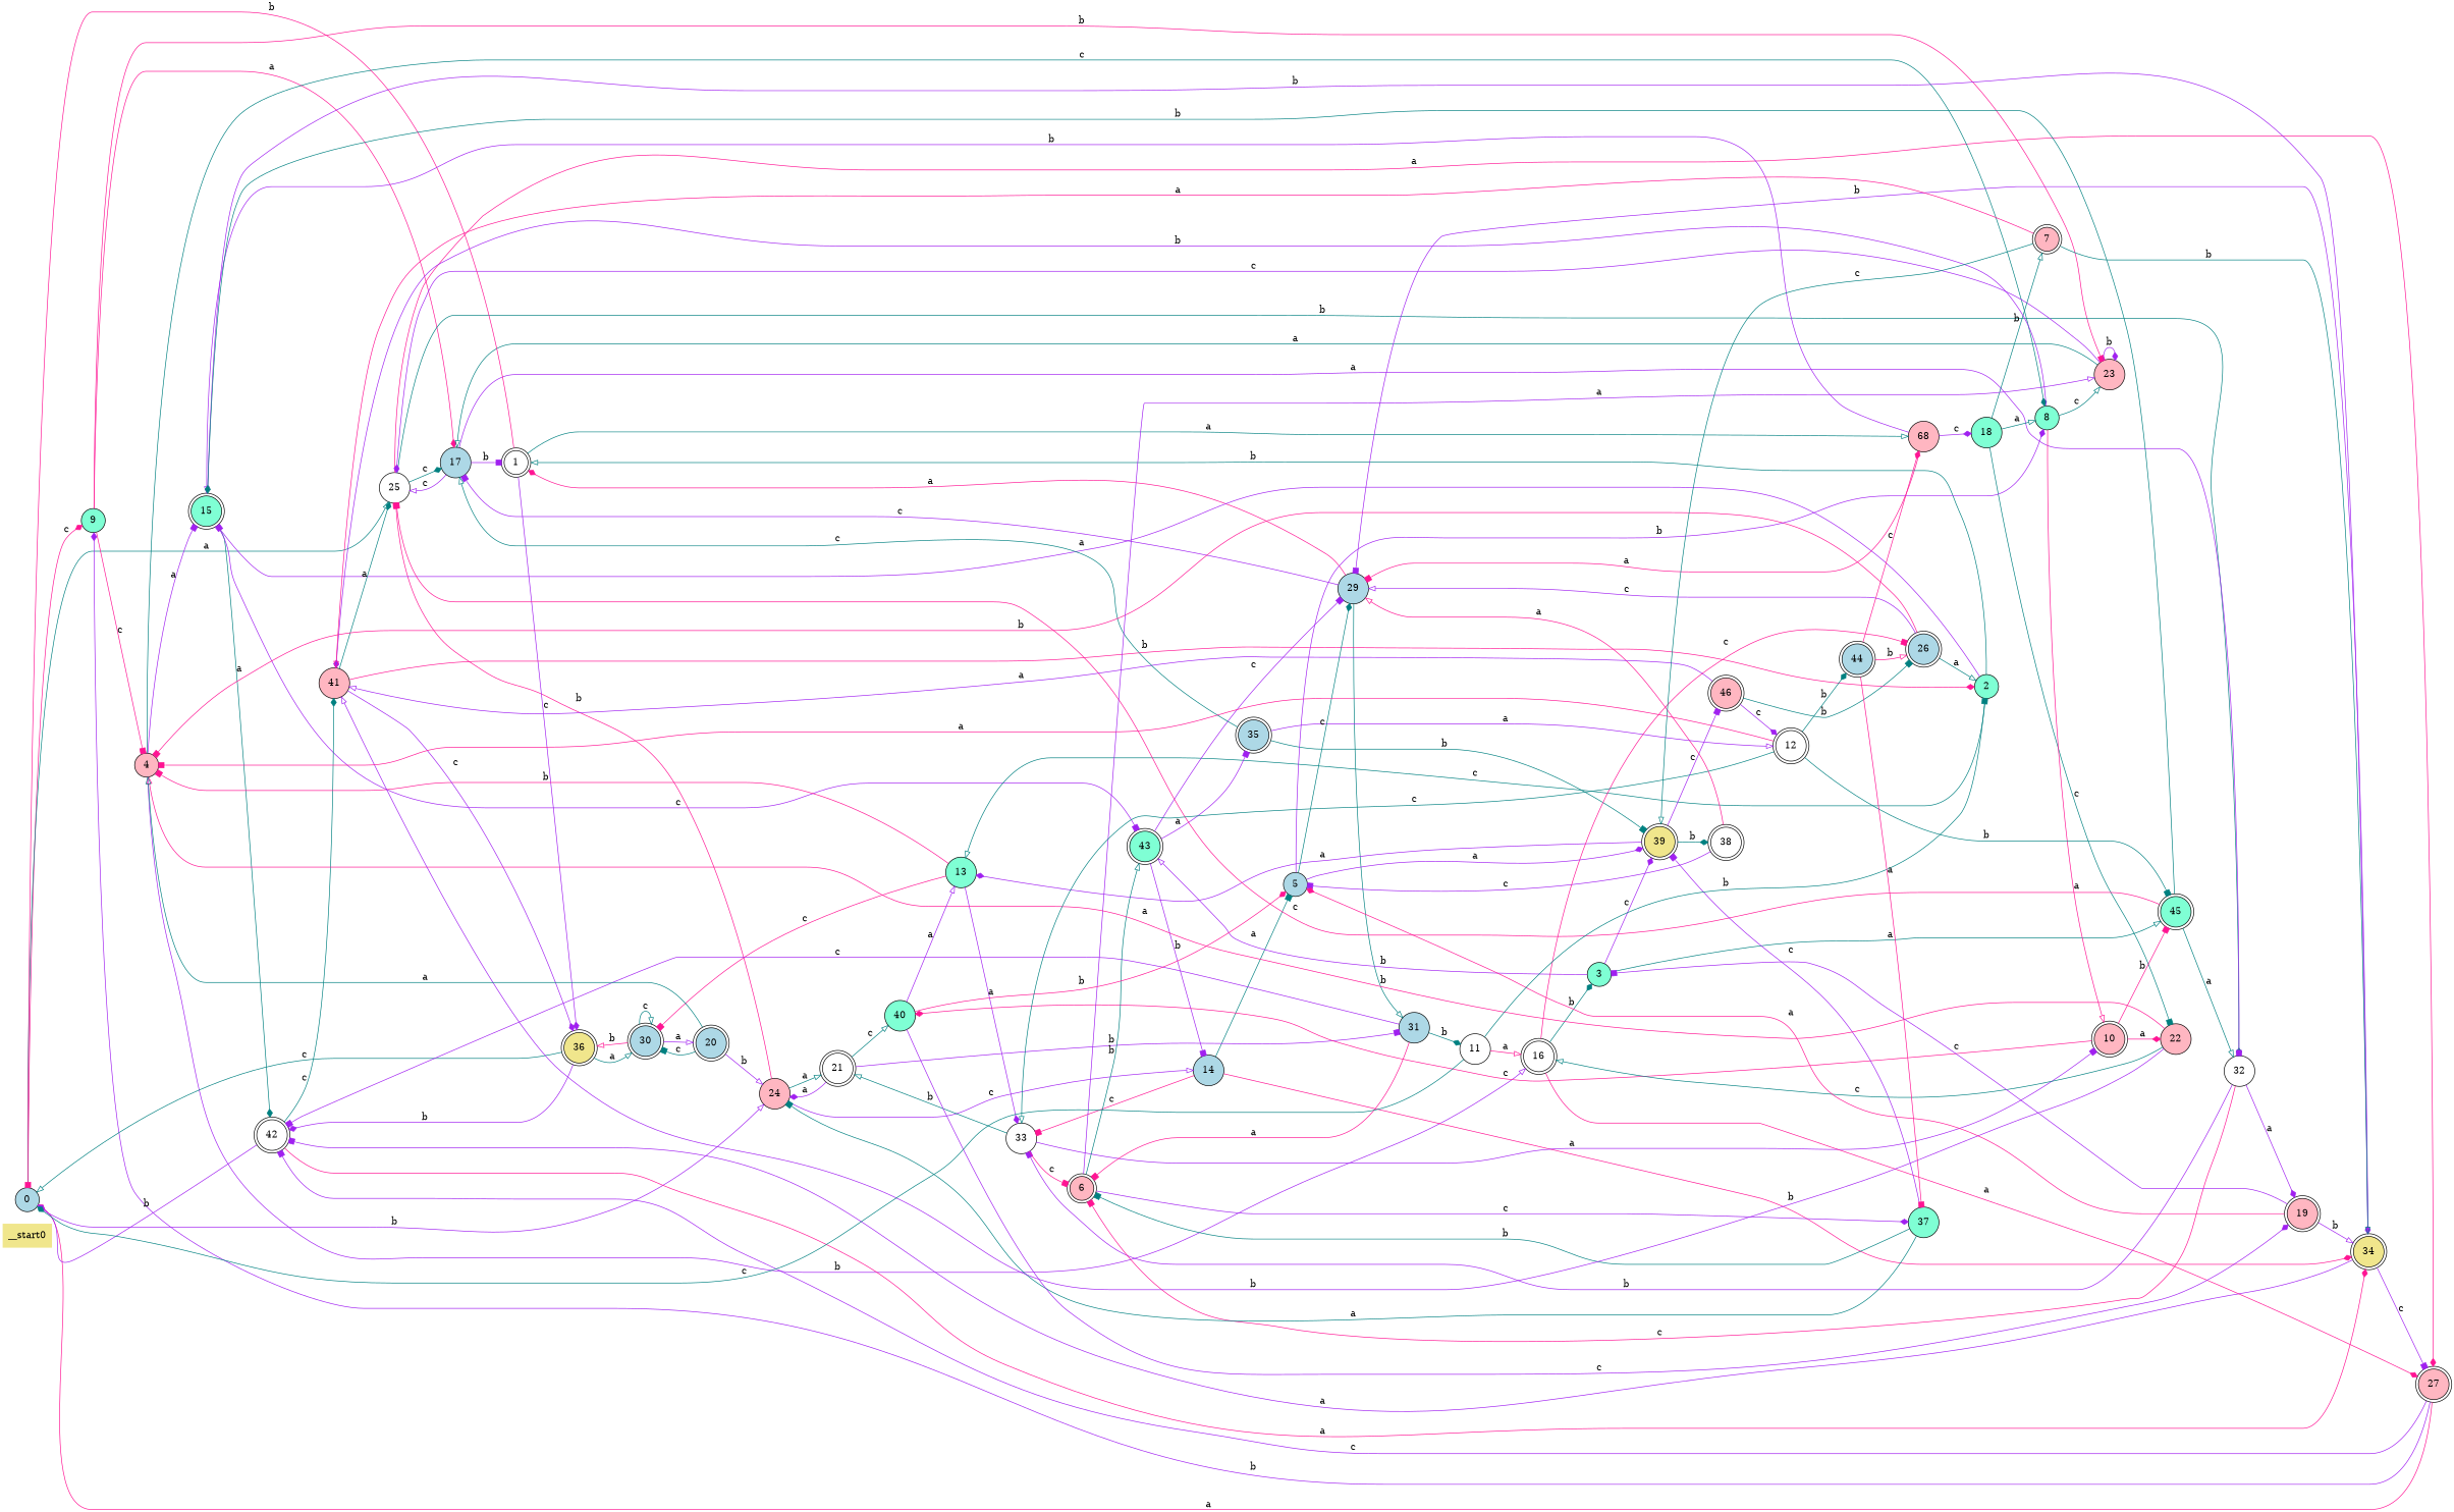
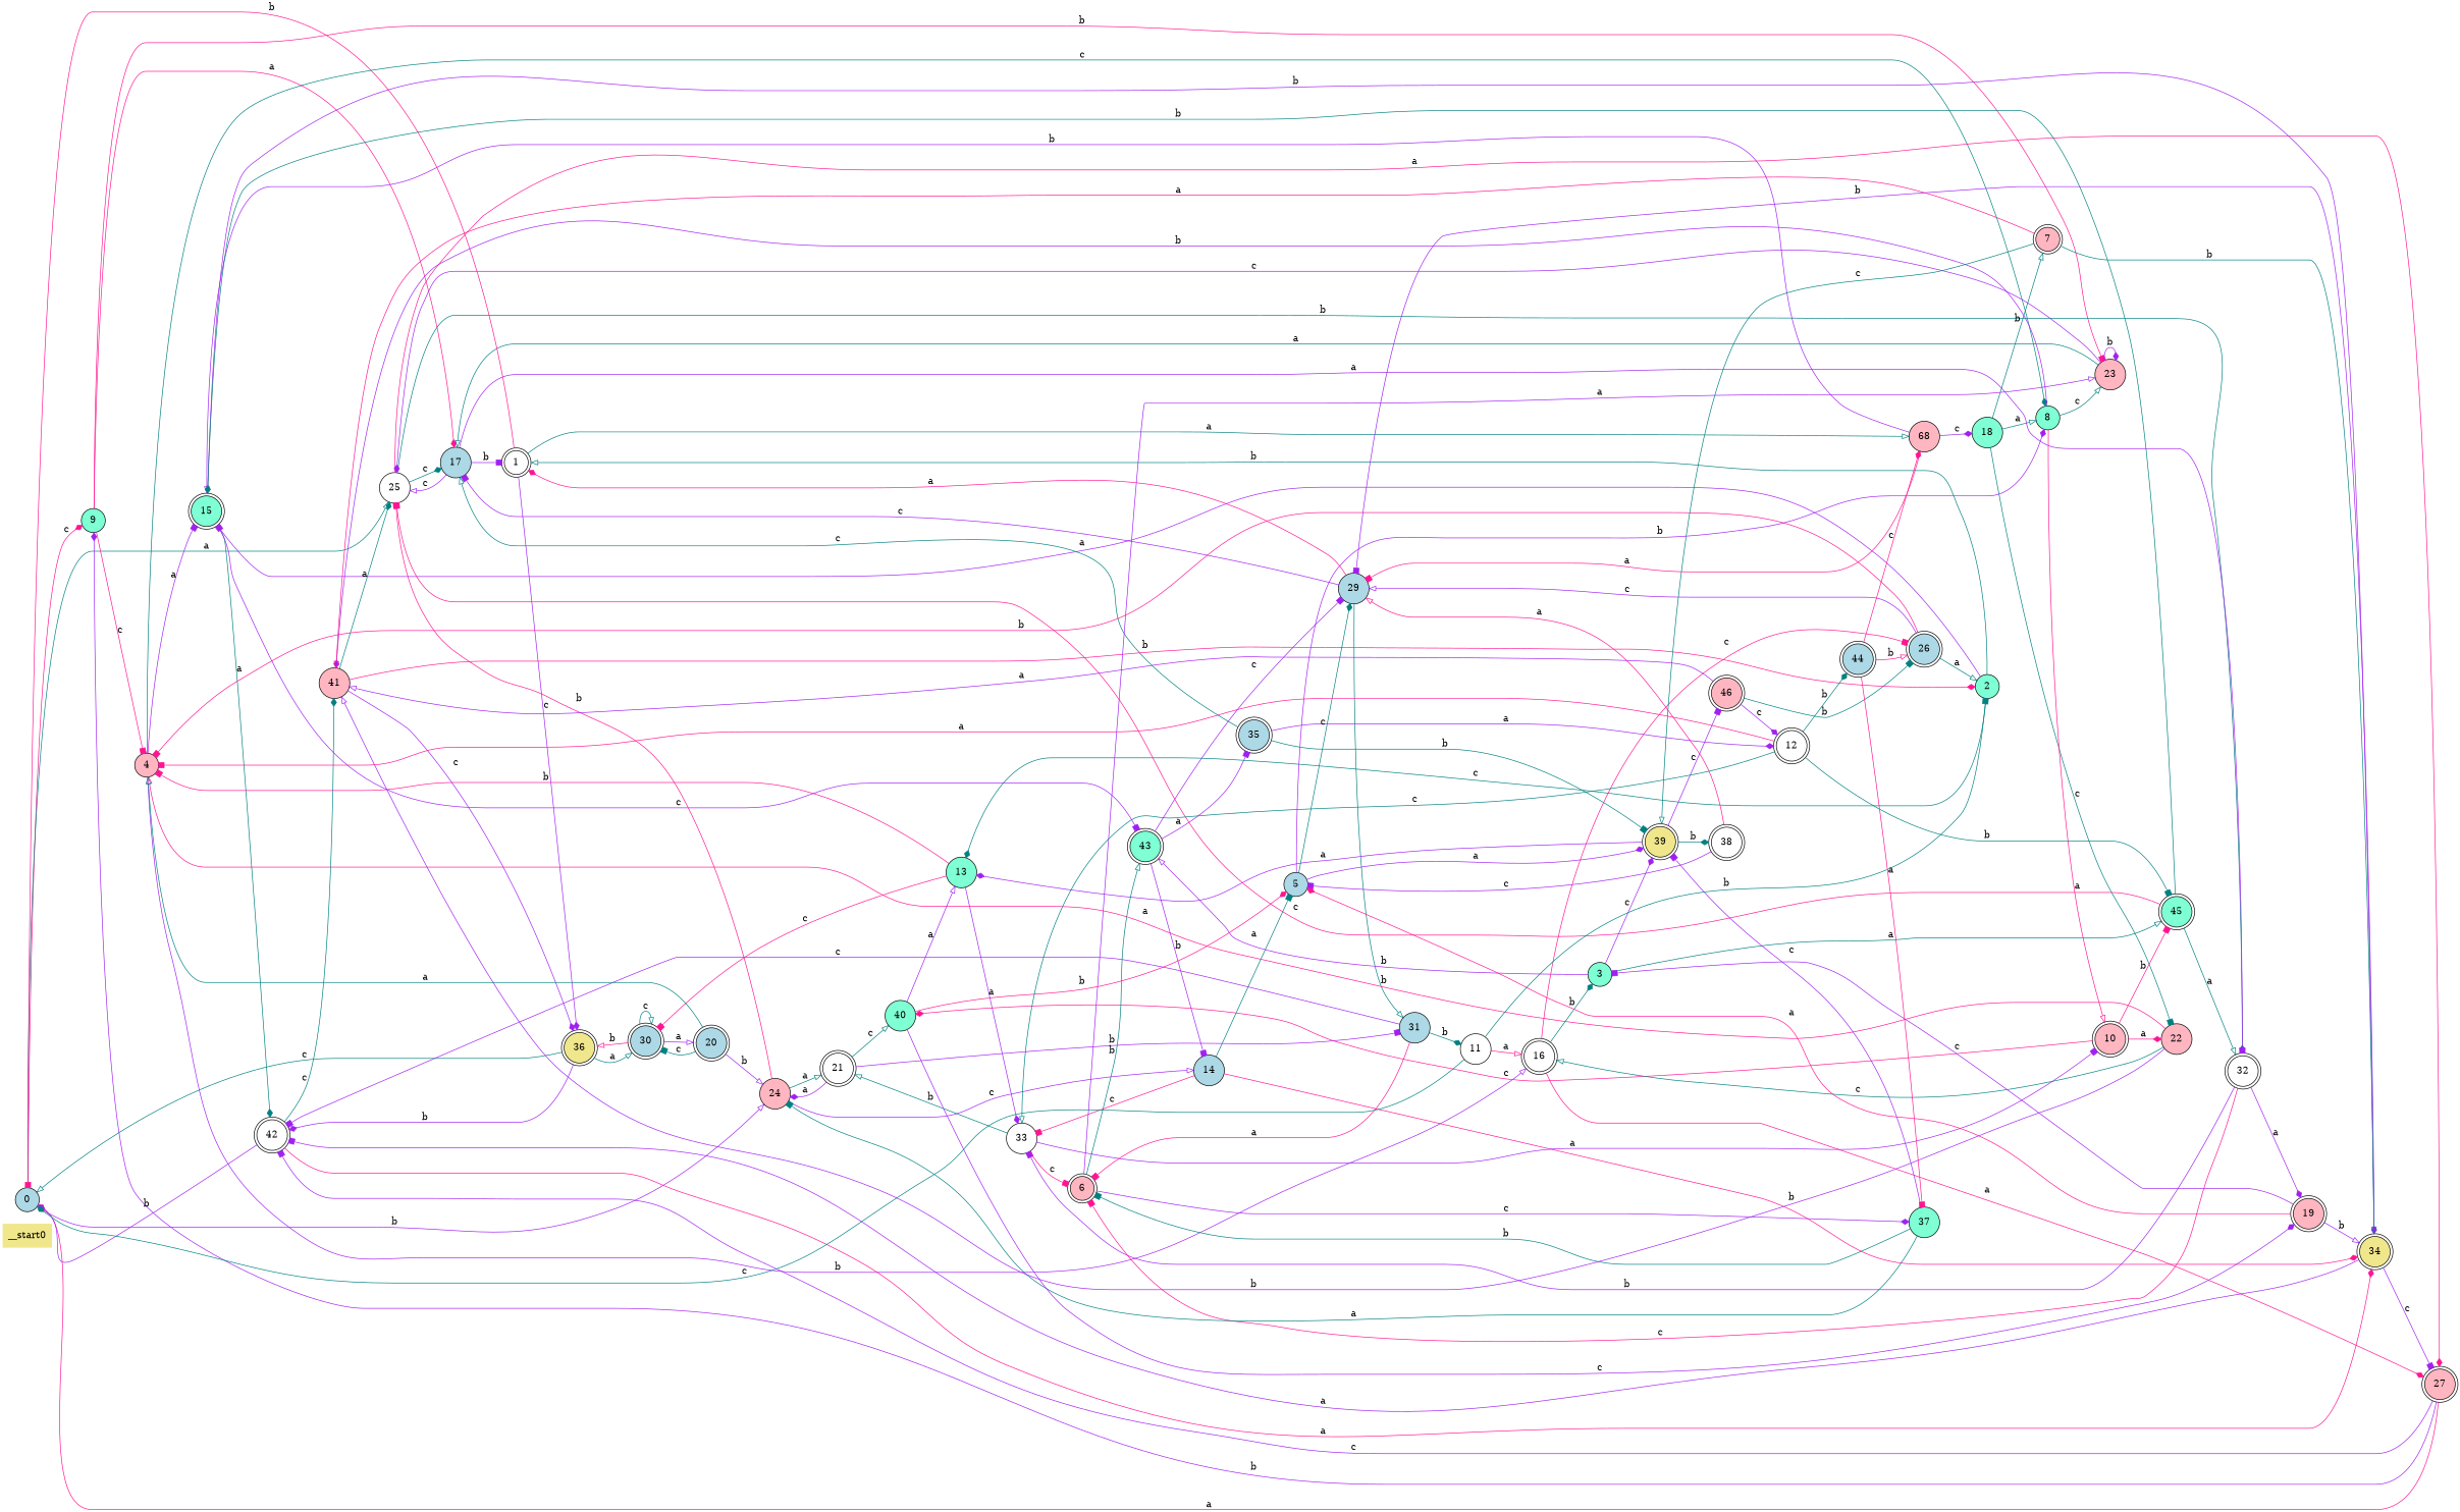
  digraph {
    rankdir=LR
    node [fillcolor=lightpink shape=circle style=filled color=black]
    edge [arrowhead=diamond color=purple]
    __start0 [fillcolor=khaki shape=none color=""]
    n2 [fillcolor=lightblue label=0]
    n3 [fillcolor=aquamarine label=9]
    n4 [label=24]
    n5 [fillcolor=white label=25]
    n6 [label=4]
    n7 [label=23]
    n8 [fillcolor=lightblue label=17]
    n9 [fillcolor=lightblue label=14]
    n10 [fillcolor=white label=21 shape=doublecircle style="rounded,filled"]
    n11 [label=27 shape=doublecircle style="rounded,filled"]
-   n12 [fillcolor=white label=32]
+   n12 [fillcolor=white label=32 shape=doublecircle]
    n13 [fillcolor=white label=1 shape=doublecircle style="rounded,filled"]
    n14 [label=68]
    n15 [fillcolor=khaki label=36 shape=doublecircle style="rounded,filled"]
    n16 [fillcolor=aquamarine label=15 shape=doublecircle style="rounded,filled"]
    n17 [fillcolor=lightblue label=29]
    n18 [fillcolor=aquamarine label=18]
    n19 [fillcolor=lightblue label=30 shape=doublecircle style="rounded,filled"]
    n20 [fillcolor=white label=42 shape=doublecircle style="rounded,filled"]
    n21 [fillcolor=aquamarine label=2]
    n22 [fillcolor=aquamarine label=13]
    n23 [fillcolor=white label=33]
    n24 [fillcolor=aquamarine label=43 shape=doublecircle style="rounded,filled"]
    n25 [fillcolor=khaki label=34 shape=doublecircle style="rounded,filled"]
    n26 [fillcolor=aquamarine label=3]
    n27 [fillcolor=khaki label=39 shape=doublecircle style="rounded,filled"]
    n28 [fillcolor=aquamarine label=45 shape=doublecircle style="rounded,filled"]
    n29 [fillcolor=white label=38 shape=doublecircle style="rounded,filled"]
    n30 [label=46 shape=doublecircle style="rounded,filled"]
    n31 [fillcolor=lightblue label=35 shape=doublecircle style="rounded,filled"]
    n32 [fillcolor=aquamarine label=8]
    n33 [fillcolor=white label=16 shape=doublecircle style="rounded,filled"]
    n34 [label=41]
    n35 [label=10 shape=doublecircle style="rounded,filled"]
    n36 [fillcolor=lightblue label=26 shape=doublecircle style="rounded,filled"]
    n37 [fillcolor=lightblue label=5]
    n38 [fillcolor=lightblue label=31]
    n39 [label=6 shape=doublecircle style="rounded,filled"]
    n40 [fillcolor=aquamarine label=37]
    n41 [label=7 shape=doublecircle style="rounded,filled"]
    n42 [label=22]
    n43 [fillcolor=aquamarine label=40]
    n44 [label=19 shape=doublecircle style="rounded,filled"]
    n45 [fillcolor=white label=11]
    n46 [fillcolor=white label=12 shape=doublecircle style="rounded,filled"]
    n47 [fillcolor=lightblue label=44 shape=doublecircle style="rounded,filled"]
    n48 [fillcolor=lightblue label=20 shape=doublecircle style="rounded,filled"]
    n2 -> n3 [color=deeppink label=c]
    n2 -> n4 [arrowhead=onormal label=b]
    n2 -> n5 [arrowhead=onormal color=teal label=a]
    n3 -> n6 [arrowhead=box color=deeppink label=c]
    n3 -> n7 [arrowhead=box color=deeppink label=b]
    n3 -> n8 [color=deeppink label=a]
    n4 -> n5 [arrowhead=box color=deeppink label=b]
    n4 -> n9 [arrowhead=onormal label=c]
    n4 -> n10 [arrowhead=onormal color=teal label=a]
    n5 -> n8 [color=teal label=c]
    n5 -> n11 [color=deeppink label=a]
    n5 -> n12 [color=teal label=b]
    n6 -> n16 [arrowhead=box label=a]
    n6 -> n32 [color=teal label=c]
    n6 -> n33 [arrowhead=onormal label=b]
    n7 -> n5 [label=c]
    n7 -> n7 [label=b]
    n7 -> n8 [arrowhead=onormal color=teal label=a]
    n8 -> n5 [arrowhead=onormal label=c]
    n8 -> n12 [arrowhead=box label=a]
    n8 -> n13 [arrowhead=box label=b]
    n9 -> n23 [arrowhead=box color=deeppink label=c]
    n9 -> n25 [color=deeppink label=b]
    n9 -> n37 [arrowhead=box color=teal label=a]
    n10 -> n4 [label=a]
    n10 -> n38 [arrowhead=box label=b]
    n10 -> n43 [arrowhead=onormal color=teal label=c]
    n11 -> n2 [color=deeppink label=a]
    n11 -> n3 [label=b]
    n11 -> n20 [arrowhead=box label=c]
    n12 -> n23 [arrowhead=box label=b]
    n12 -> n39 [arrowhead=box color=deeppink label=c]
    n12 -> n44 [label=a]
    n13 -> n2 [arrowhead=box color=deeppink label=b]
    n13 -> n14 [arrowhead=onormal color=teal label=a]
    n13 -> n15 [label=c]
    n14 -> n16 [arrowhead=onormal label=b]
    n14 -> n17 [arrowhead=box color=deeppink label=a]
    n14 -> n18 [label=c]
    n15 -> n2 [arrowhead=onormal color=teal label=c]
    n15 -> n19 [arrowhead=onormal color=teal label=a]
    n15 -> n20 [label=b]
    n16 -> n20 [color=teal label=a]
    n16 -> n24 [arrowhead=box label=c]
    n16 -> n25 [label=b]
    n17 -> n8 [arrowhead=box label=c]
    n17 -> n13 [color=deeppink label=a]
    n17 -> n38 [arrowhead=onormal color=teal label=b]
    n18 -> n32 [arrowhead=onormal color=teal label=a]
    n18 -> n41 [arrowhead=onormal color=teal label=b]
    n18 -> n42 [arrowhead=box color=teal label=c]
    n19 -> n15 [arrowhead=onormal color=deeppink label=b]
    n19 -> n19 [arrowhead=onormal color=teal label=c]
    n19 -> n48 [arrowhead=onormal label=a]
    n20 -> n2 [label=b]
    n20 -> n25 [color=deeppink label=a]
    n20 -> n34 [color=teal label=c]
    n21 -> n13 [arrowhead=onormal color=teal label=b]
    n21 -> n16 [arrowhead=box label=a]
-   n21 -> n22 [arrowhead=onormal color=teal label=c]
+   n21 -> n22 [color=teal label=c]
    n22 -> n6 [arrowhead=box color=deeppink label=b]
    n22 -> n19 [arrowhead=box color=deeppink label=c]
    n22 -> n23 [label=a]
    n23 -> n10 [arrowhead=onormal color=teal label=b]
    n23 -> n35 [arrowhead=box label=a]
    n23 -> n39 [arrowhead=box color=deeppink label=c]
    n24 -> n9 [arrowhead=box label=b]
    n24 -> n17 [arrowhead=box label=c]
    n24 -> n31 [arrowhead=box label=a]
    n25 -> n11 [arrowhead=box label=c]
    n25 -> n17 [arrowhead=box label=b]
    n25 -> n20 [arrowhead=box label=a]
    n26 -> n24 [arrowhead=onormal label=b]
    n26 -> n27 [label=c]
    n26 -> n28 [arrowhead=onormal color=teal label=a]
    n27 -> n22 [label=a]
    n27 -> n29 [color=teal label=b]
    n27 -> n30 [arrowhead=box label=c]
    n28 -> n5 [arrowhead=box color=deeppink label=c]
    n28 -> n12 [arrowhead=onormal color=teal label=a]
    n28 -> n16 [color=teal label=b]
    n29 -> n17 [arrowhead=onormal color=deeppink label=a]
    n29 -> n37 [arrowhead=box label=c]
    n30 -> n34 [arrowhead=onormal label=a]
    n30 -> n36 [arrowhead=box color=teal label=b]
    n30 -> n46 [label=c]
    n31 -> n8 [arrowhead=onormal color=teal label=c]
    n31 -> n27 [arrowhead=box color=teal label=b]
-   n31 -> n46 [arrowhead=onormal label=a]
+   n31 -> n46 [label=a]
    n32 -> n7 [arrowhead=onormal color=teal label=c]
    n32 -> n34 [label=b]
    n32 -> n35 [arrowhead=onormal color=deeppink label=a]
    n33 -> n11 [color=deeppink label=a]
    n33 -> n26 [color=teal label=b]
    n33 -> n36 [arrowhead=box color=deeppink label=c]
    n34 -> n5 [color=teal label=a]
    n34 -> n15 [label=c]
    n34 -> n21 [color=deeppink label=b]
    n35 -> n28 [arrowhead=box color=deeppink label=b]
    n35 -> n42 [color=deeppink label=a]
    n35 -> n43 [color=deeppink label=c]
    n36 -> n6 [arrowhead=box color=deeppink label=b]
    n36 -> n17 [arrowhead=onormal label=c]
    n36 -> n21 [arrowhead=onormal color=teal label=a]
    n37 -> n17 [color=teal label=c]
    n37 -> n27 [label=a]
    n37 -> n32 [label=b]
    n38 -> n20 [arrowhead=box label=c]
    n38 -> n39 [arrowhead=box color=deeppink label=a]
    n38 -> n45 [color=teal label=b]
    n39 -> n7 [arrowhead=onormal label=a]
    n39 -> n24 [arrowhead=onormal color=teal label=b]
    n39 -> n40 [label=c]
    n40 -> n4 [arrowhead=box color=teal label=a]
    n40 -> n27 [arrowhead=box label=c]
    n40 -> n39 [arrowhead=box color=teal label=b]
    n41 -> n25 [arrowhead=onormal color=teal label=b]
    n41 -> n27 [arrowhead=onormal color=teal label=c]
    n41 -> n34 [arrowhead=onormal color=deeppink label=a]
    n42 -> n6 [arrowhead=onormal color=deeppink label=a]
    n42 -> n33 [arrowhead=onormal color=teal label=c]
    n42 -> n34 [arrowhead=onormal label=b]
    n43 -> n22 [arrowhead=onormal label=a]
    n43 -> n37 [color=deeppink label=b]
    n43 -> n44 [label=c]
    n44 -> n25 [arrowhead=onormal label=b]
    n44 -> n26 [arrowhead=box label=c]
    n44 -> n37 [color=deeppink label=a]
    n45 -> n2 [color=teal label=c]
    n45 -> n21 [arrowhead=box color=teal label=b]
    n45 -> n33 [arrowhead=onormal color=deeppink label=a]
    n46 -> n6 [arrowhead=box color=deeppink label=a]
    n46 -> n23 [arrowhead=onormal color=teal label=c]
    n46 -> n28 [arrowhead=box color=teal label=b]
    n46 -> n47 [color=teal label=b]
    n47 -> n14 [color=deeppink label=c]
    n47 -> n36 [arrowhead=onormal color=deeppink label=b]
    n47 -> n40 [arrowhead=box color=deeppink label=a]
    n48 -> n4 [arrowhead=onormal label=b]
    n48 -> n6 [arrowhead=onormal color=teal label=a]
    n48 -> n19 [arrowhead=box color=teal label=c]
  }
